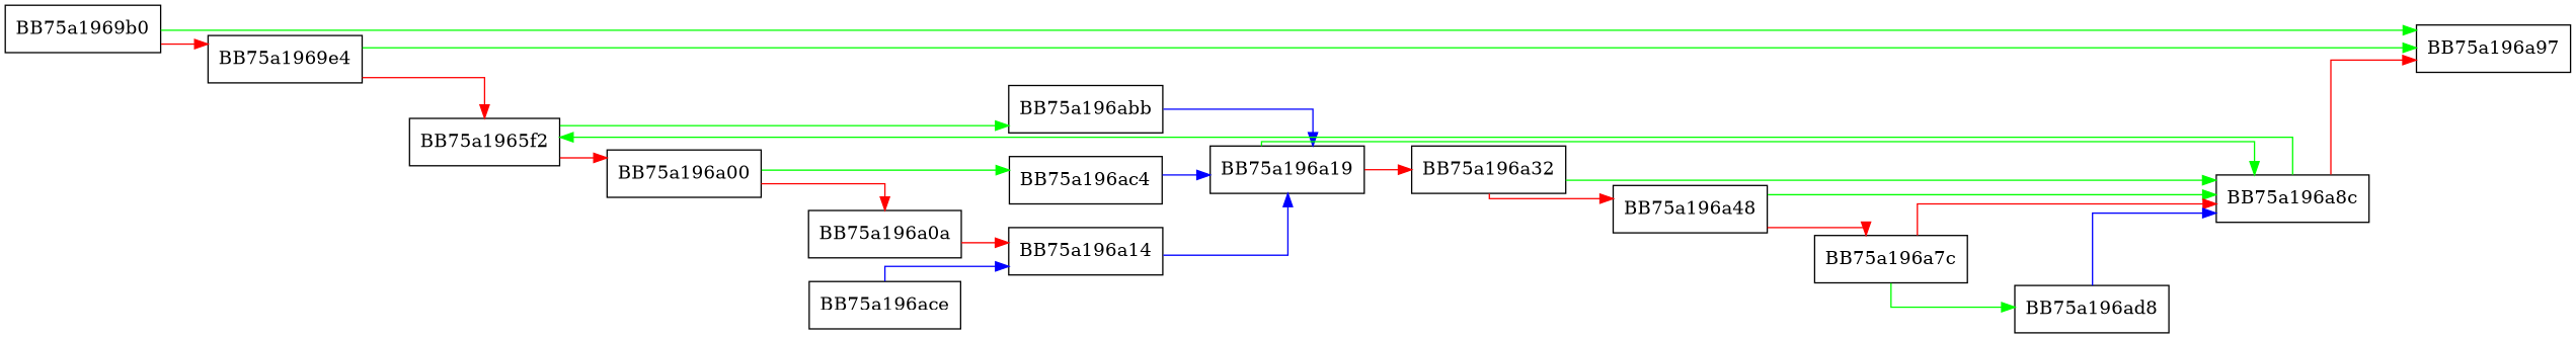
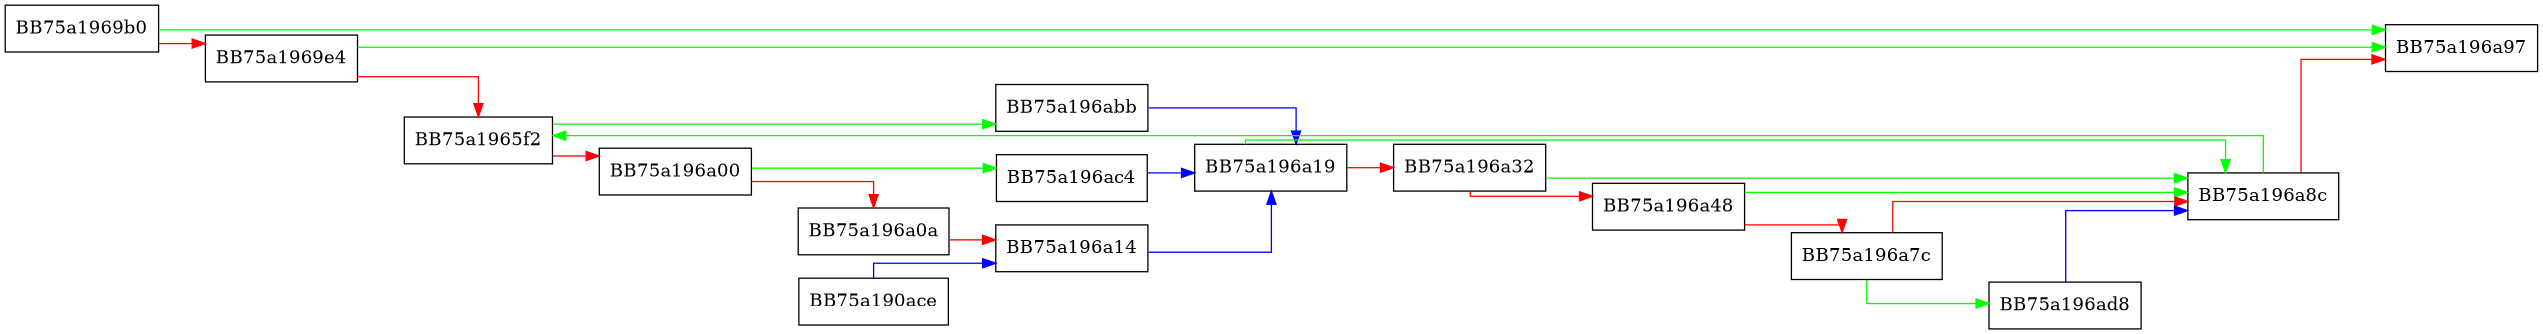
  digraph {
    rankdir=LR
    splines=ortho
    node [shape=box]
    edge [color=red]
    BB75a1969b0
    BB75a196a97
    BB75a1969e4
    n4 [label=BB75a1965f2]
    BB75a196abb
    BB75a196a00
    BB75a196a19
    BB75a196ac4
    BB75a196a0a
    BB75a196a8c
    BB75a196a32
    BB75a196a14
-   BB75a196ace
+   BB75a196ace [label=BB75a190ace]
    BB75a196a48
    BB75a196a7c
    BB75a196ad8
    BB75a1969b0 -> BB75a196a97 [color=green]
    BB75a1969b0 -> BB75a1969e4
    BB75a1969e4 -> BB75a196a97 [color=green]
    BB75a1969e4 -> n4
    n4 -> BB75a196abb [color=green]
    n4 -> BB75a196a00
    BB75a196abb -> BB75a196a19 [color=blue]
    BB75a196a00 -> BB75a196ac4 [color=green]
    BB75a196a00 -> BB75a196a0a
    BB75a196a19 -> BB75a196a8c [color=green]
    BB75a196a19 -> BB75a196a32
    BB75a196ac4 -> BB75a196a19 [color=blue]
    BB75a196a0a -> BB75a196a14
    BB75a196a8c -> BB75a196a97
    BB75a196a8c -> n4 [color=green]
    BB75a196a32 -> BB75a196a8c [color=green]
    BB75a196a32 -> BB75a196a48
    BB75a196a14 -> BB75a196a19 [color=blue]
    BB75a196ace -> BB75a196a14 [color=blue]
    BB75a196a48 -> BB75a196a8c [color=green]
    BB75a196a48 -> BB75a196a7c
    BB75a196a7c -> BB75a196a8c
    BB75a196a7c -> BB75a196ad8 [color=green]
    BB75a196ad8 -> BB75a196a8c [color=blue]
  }
